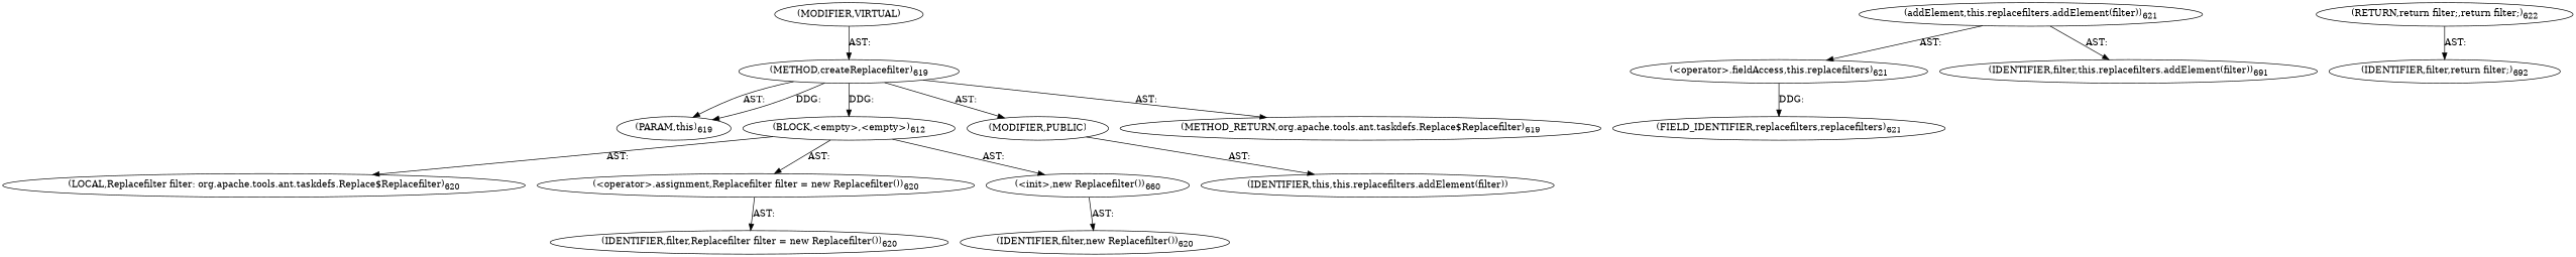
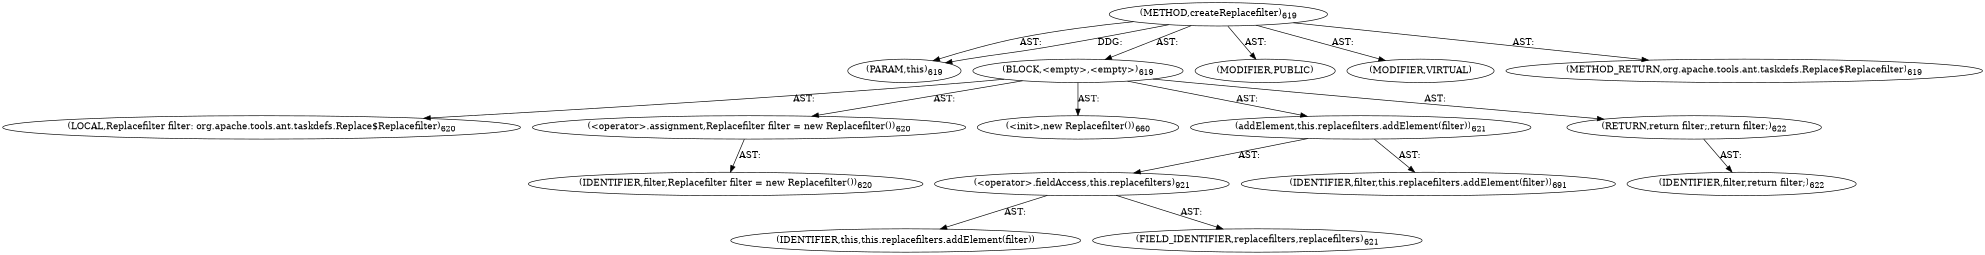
  digraph {
    n1 [label=<(METHOD,createReplacefilter)<SUB>619</SUB>>]
    n2 [label=<(PARAM,this)<SUB>619</SUB>>]
-   n3 [label=<(BLOCK,&lt;empty&gt;,&lt;empty&gt;)<SUB>612</SUB>>]
+   n3 [label=<(BLOCK,&lt;empty&gt;,&lt;empty&gt;)<SUB>619</SUB>>]
    n4 [label=<(MODIFIER,PUBLIC)>]
    n5 [label=<(MODIFIER,VIRTUAL)>]
    n6 [label=<(METHOD_RETURN,org.apache.tools.ant.taskdefs.Replace$Replacefilter)<SUB>619</SUB>>]
    n7 [label=<(LOCAL,Replacefilter filter: org.apache.tools.ant.taskdefs.Replace$Replacefilter)<SUB>620</SUB>>]
    n8 [label=<(&lt;operator&gt;.assignment,Replacefilter filter = new Replacefilter())<SUB>620</SUB>>]
    n9 [label=<(&lt;init&gt;,new Replacefilter())<SUB>660</SUB>>]
    n10 [label=<(addElement,this.replacefilters.addElement(filter))<SUB>621</SUB>>]
    n11 [label=<(RETURN,return filter;,return filter;)<SUB>622</SUB>>]
    n12 [label=<(IDENTIFIER,filter,Replacefilter filter = new Replacefilter())<SUB>620</SUB>>]
-   n13 [label=<(IDENTIFIER,filter,new Replacefilter())<SUB>620</SUB>>]
-   n14 [label=<(&lt;operator&gt;.fieldAccess,this.replacefilters)<SUB>621</SUB>>]
+   n14 [label=<(&lt;operator&gt;.fieldAccess,this.replacefilters)<SUB>921</SUB>>]
    n15 [label=<(IDENTIFIER,filter,this.replacefilters.addElement(filter))<SUB>691</SUB>>]
-   n16 [label=<(IDENTIFIER,filter,return filter;)<SUB>692</SUB>>]
+   n16 [label=<(IDENTIFIER,filter,return filter;)<SUB>622</SUB>>]
    n17 [label=<(IDENTIFIER,this,this.replacefilters.addElement(filter))>]
    n18 [label=<(FIELD_IDENTIFIER,replacefilters,replacefilters)<SUB>621</SUB>>]
    n1 -> n2 [label="AST: "]
    n1 -> n2 [label="DDG: "]
-   n1 -> n3 [label="DDG: "]
+   n1 -> n3 [label="AST: "]
    n1 -> n4 [label="AST: "]
-   n5 -> n1 [label="AST: "]
+   n1 -> n5 [label="AST: "]
    n1 -> n6 [label="AST: "]
    n3 -> n7 [label="AST: "]
    n3 -> n8 [label="AST: "]
    n3 -> n9 [label="AST: "]
+   n3 -> n10 [label="AST: "]
+   n3 -> n11 [label="AST: "]
    n8 -> n12 [label="AST: "]
-   n9 -> n13 [label="AST: "]
    n10 -> n14 [label="AST: "]
    n10 -> n15 [label="AST: "]
    n11 -> n16 [label="AST: "]
-   n4 -> n17 [label="AST: "]
-   n14 -> n18 [label="DDG: "]
+   n14 -> n17 [label="AST: "]
+   n14 -> n18 [label="AST: "]
  }
